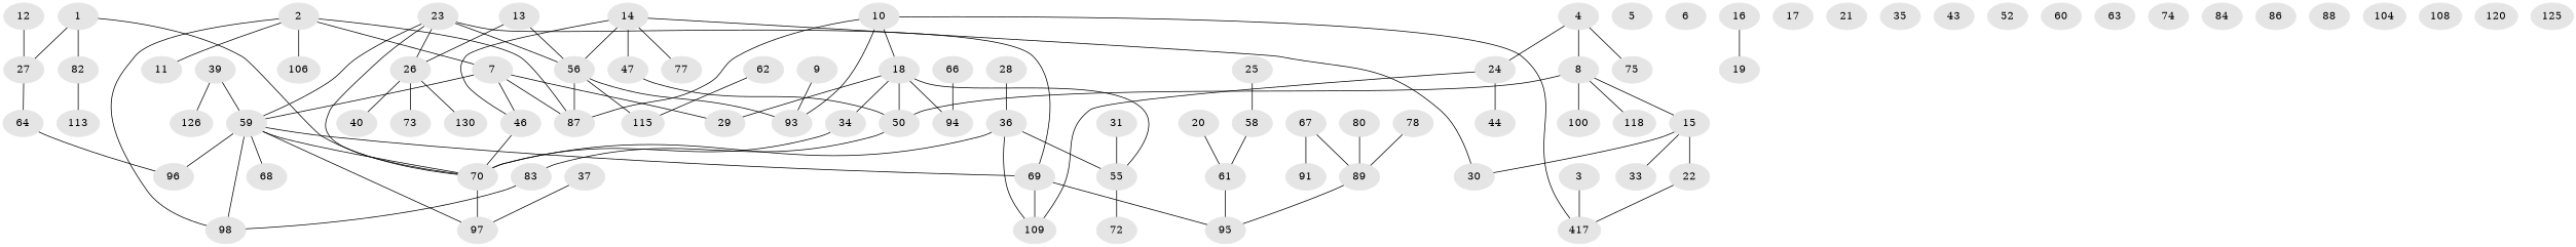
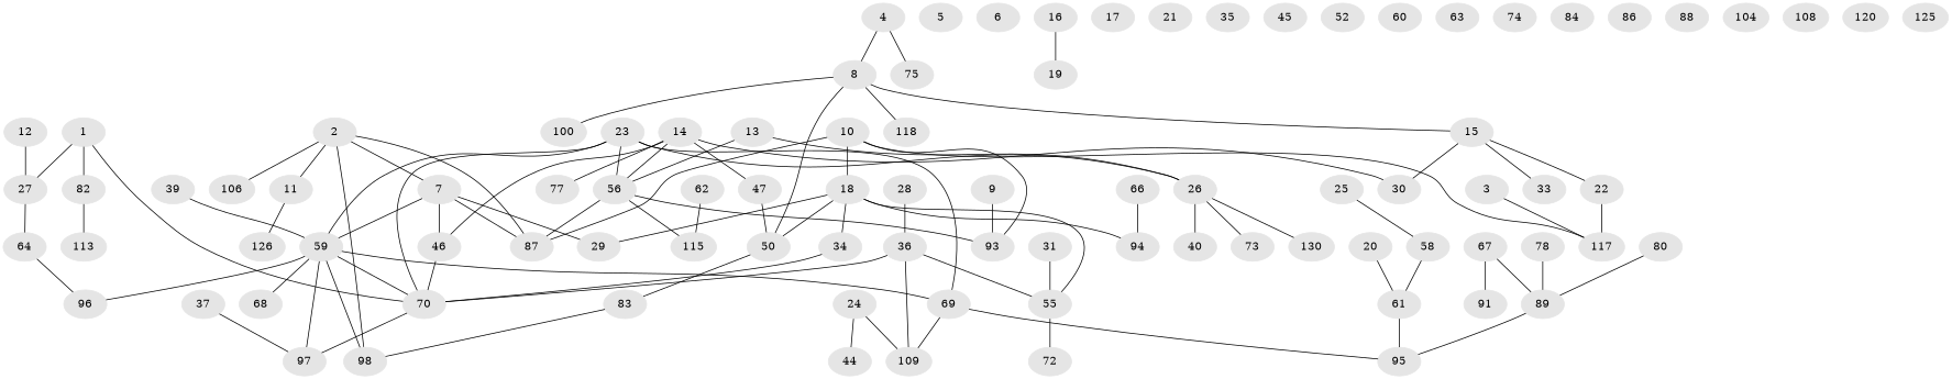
  graph {
    node [color=gray90 style=filled]
    1 [super="+38"]
    27 [super="+71"]
    70 [super="+102"]
    82
    64 [super="+121"]
    97 [super="+105"]
    113
    2 [super="+51"]
    7 [super="+42"]
    11 [super="+48"]
    87
    98 [super="+112"]
    106
    29
    46 [super="+107"]
    59 [super="+122"]
    126
    3
-   117 [label=417]
+   117
    4 [super="+127"]
    8 [super="+43"]
    24 [super="+90"]
    75
    15 [super="+128"]
    50 [super="+116"]
    100
    118
    44
    109 [super="+119"]
    5
    6
    69 [super="+92"]
    68
    96
    30
    22 [super="+99"]
    33
    83
    93 [super="+123"]
    9
    10 [super="+76"]
    18 [super="+41"]
    34 [super="+65"]
    55 [super="+85"]
    94
    12
    26 [super="+32"]
    40
    73
    130
    13
    56 [super="+57"]
    115
    14 [super="+54"]
    47 [super="+49"]
    77 [super="+111"]
    19 [super="+124"]
    16
    17 [super="+53"]
    72
    61 [super="+110"]
    95 [super="+114"]
    20
    21
    23 [super="+81"]
    25
    58
    36 [super="+103"]
    28
    31
    35
    37
    39
-   45 [label=43]
+   45
    52
    60
    62
    63
    66
    89 [super="+129"]
    67
    91
    74
    78
    80
    84
    86
    88 [super="+101"]
    104
    108
    120
    125
    1 -- 27
    1 -- 70
    1 -- 82
    27 -- 64
    70 -- 97
    82 -- 113
    64 -- 96
    2 -- 7
    2 -- 11
    2 -- 87
    2 -- 98
    2 -- 106
    7 -- 87
    7 -- 29
    7 -- 46
    7 -- 59
-   39 -- 126
+   11 -- 126
    46 -- 70 [weight=2]
    59 -- 70
    59 -- 97
    59 -- 98
    59 -- 69
    59 -- 68
    59 -- 96
    3 -- 117
    4 -- 8
-   4 -- 24
    4 -- 75
    8 -- 15
    8 -- 50
    8 -- 100
    8 -- 118
    24 -- 44
    24 -- 109
    15 -- 30
    15 -- 22
    15 -- 33
    50 -- 83
    69 -- 109
    69 -- 95
    22 -- 117
    83 -- 98
    9 -- 93
    10 -- 87
    10 -- 117
    10 -- 93
    10 -- 18
    18 -- 29
    18 -- 50
    18 -- 34
    18 -- 55
    18 -- 94
    34 -- 70
    55 -- 72
    12 -- 27
    26 -- 40
    26 -- 73
    26 -- 130
    13 -- 26
    13 -- 56
    56 -- 87
    56 -- 93
    56 -- 115
    14 -- 46
    14 -- 30
    14 -- 56
    14 -- 47
    14 -- 77
    47 -- 50
    16 -- 19
    61 -- 95
    20 -- 61
    23 -- 70
    23 -- 59
    23 -- 69 [weight=2]
    23 -- 26
    23 -- 56
    25 -- 58
    58 -- 61
    36 -- 70
    36 -- 109
    36 -- 55
    28 -- 36
    31 -- 55
    37 -- 97
    39 -- 59
    62 -- 115
    66 -- 94
    89 -- 95
    67 -- 89
    67 -- 91
    78 -- 89
    80 -- 89
  }
